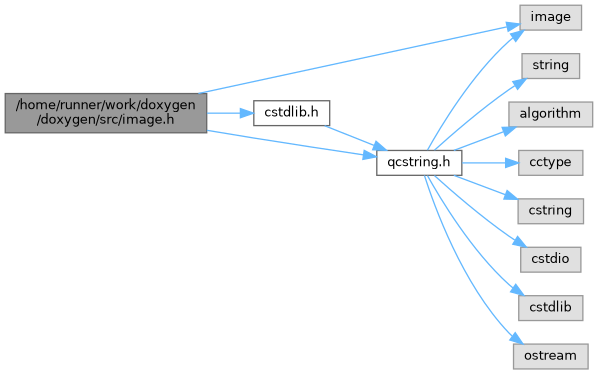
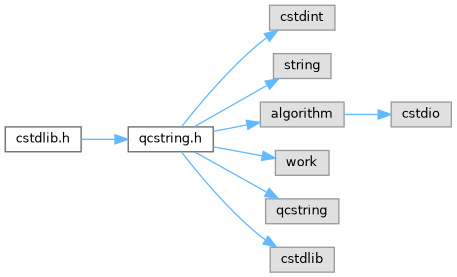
  digraph {
    rankdir=LR
    node [color=grey60 fillcolor="#E0E0E0" fontname=Helvetica fontsize=10 shape=box style=filled]
    edge [color=steelblue1 fontname=Helvetica fontsize=10 labelfontname=Helvetica labelfontsize=10 style=solid]
-   n1 [color=gray40 fillcolor=grey60 fontcolor=black height=0.2 label="/home/runner/work/doxygen\l/doxygen/src/image.h" width=0.4]
-   n2 [height=0.2 label=image width=0.4]
+   n2 [height=0.2 label=cstdint width=0.4]
    n3 [color=grey40 fillcolor=white height=0.2 label="cstdlib.h" width=0.4]
    n4 [color=grey40 fillcolor=white height=0.2 label="qcstring.h" width=0.4]
    n5 [height=0.2 label=string width=0.4]
    n6 [height=0.2 label=algorithm width=0.4]
-   n7 [height=0.2 label=cctype width=0.4]
-   n8 [height=0.2 label=cstring width=0.4]
+   n7 [height=0.2 label=work width=0.4]
+   n8 [height=0.2 label=qcstring width=0.4]
    n9 [height=0.2 label=cstdio width=0.4]
    n10 [height=0.2 label=cstdlib width=0.4]
-   n11 [height=0.2 label=ostream width=0.4]
-   n1 -> n2
-   n1 -> n3
-   n1 -> n4
    n3 -> n4
    n4 -> n2
    n4 -> n5
    n4 -> n6
    n4 -> n7
    n4 -> n8
-   n4 -> n9
+   n6 -> n9
    n4 -> n10
-   n4 -> n11
  }
